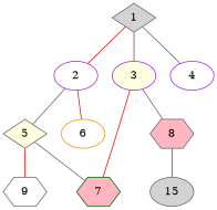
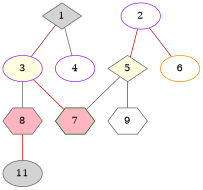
  graph {
    node [chem=C color=gray40 fillcolor=white shape=ellipse style=filled]
    edge [color=red valence=1]
    1 [fillcolor=lightgrey shape=diamond]
    2 [color=purple]
    3 [color=purple fillcolor=lightyellow]
    4 [chem=Cl color=purple]
    5 [fillcolor=lightyellow shape=diamond]
    6 [chem=Cl color=darkorange]
    7 [chem=O color=darkgreen fillcolor=lightpink shape=hexagon]
    8 [chem=O fillcolor=lightpink shape=hexagon]
    9 [chem=O shape=hexagon]
-   11 [chem=H fillcolor=lightgrey label=15]
-   1 -- 2 [valence=2]
+   11 [chem=H fillcolor=lightgrey]
    1 -- 3 [color=brown]
    1 -- 4 [color=gray40]
-   2 -- 5 [color=gray40]
+   2 -- 5
    2 -- 6 [color=brown]
    3 -- 7
    3 -- 8 [color=gray40]
    5 -- 7 [color=gray40]
    5 -- 9 [valence=2]
    8 -- 11
  }
